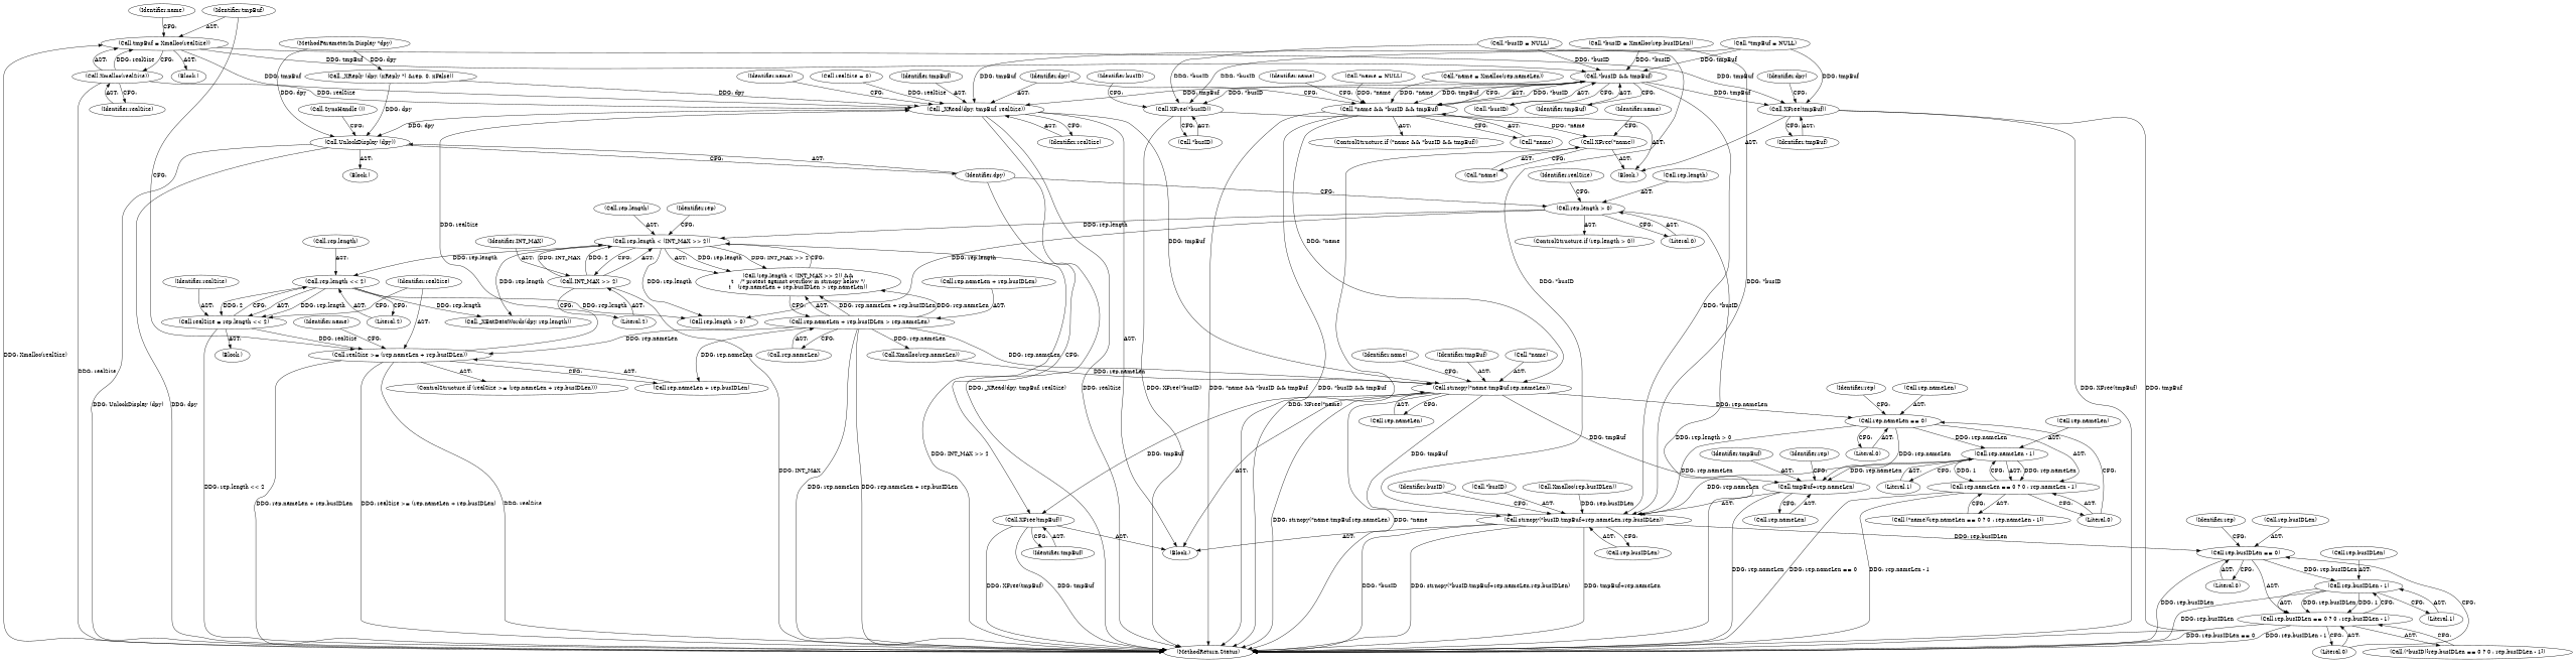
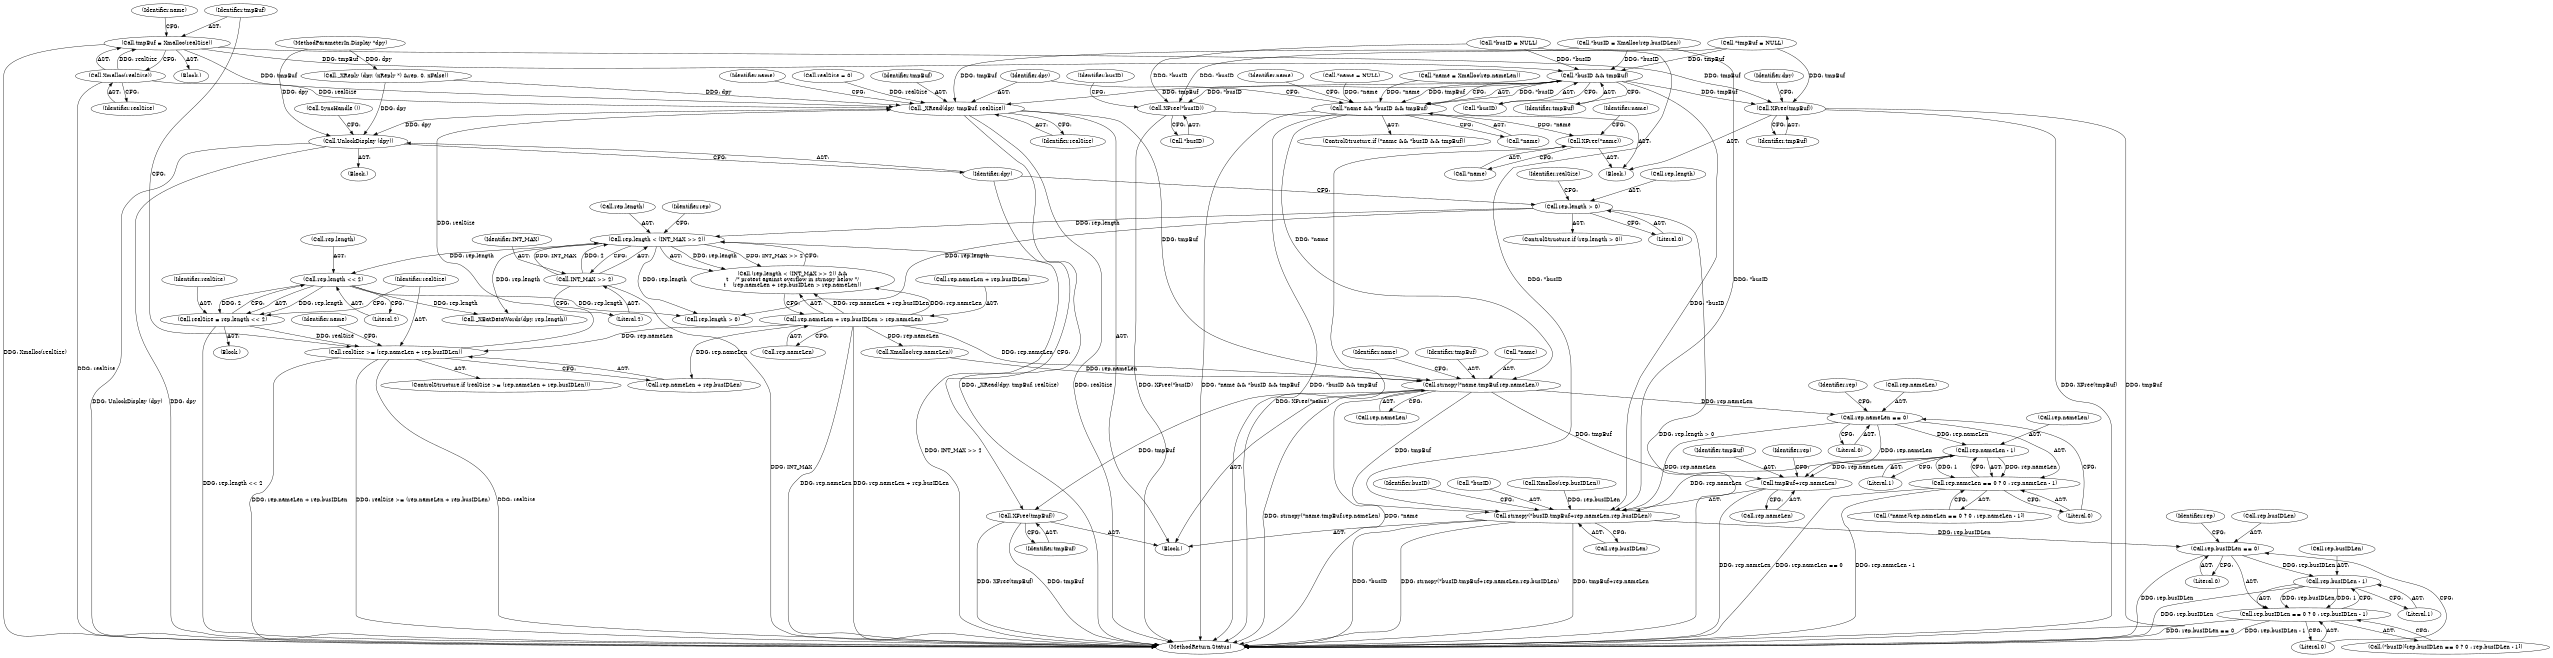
  digraph {
    n1 [label="(Call,tmpBuf = Xmalloc(realSize))"]
    n2 [label="(Call,Xmalloc(realSize))"]
    n3 [label="(Call,*busID && tmpBuf)"]
    n4 [label="(Call,_XRead(dpy, tmpBuf, realSize))"]
    n5 [label="(Call,XFree(tmpBuf))"]
    n6 [label="(MethodReturn,Status)"]
    n7 [label="(Block,)"]
    n8 [label="(Identifier,realSize)"]
    n9 [label="(Call,*name && *busID && tmpBuf)"]
    n10 [label="(Call,strncpy(*busID,tmpBuf+rep.nameLen,rep.busIDLen))"]
    n11 [label="(Call,XFree(*busID))"]
    n12 [label="(Call,*busID)"]
    n13 [label="(Identifier,tmpBuf)"]
    n14 [label="(Call,strncpy(*name,tmpBuf,rep.nameLen))"]
    n15 [label="(Block,)"]
    n16 [label="(Call,UnlockDisplay (dpy))"]
    n17 [label="(Identifier,realSize)"]
    n18 [label="(Block,)"]
    n19 [label="(Identifier,tmpBuf)"]
    n20 [label="(Call,realSize >= (rep.nameLen + rep.busIDLen))"]
    n21 [label="(ControlStructure,if (realSize >= (rep.nameLen + rep.busIDLen)))"]
    n22 [label="(Call,rep.nameLen + rep.busIDLen)"]
    n23 [label="(Call,realSize = rep.length << 2)"]
    n24 [label="(Call,rep.length << 2)"]
    n25 [label="(Block,)"]
    n26 [label="(Call,_XEatDataWords(dpy, rep.length))"]
    n27 [label="(Call,rep.length > 0)"]
    n28 [label="(Literal,2)"]
    n29 [label="(Call,rep.length < (INT_MAX >> 2))"]
    n30 [label="(Call,INT_MAX >> 2)"]
    n31 [label="(Call,(rep.length < (INT_MAX >> 2)) &&\n\t    /* protect against overflow in strncpy below */\n\t    (rep.nameLen + rep.busIDLen > rep.nameLen))"]
    n32 [label="(Literal,2)"]
    n33 [label="(Call,rep.nameLen + rep.busIDLen > rep.nameLen)"]
    n34 [label="(Call,rep.length > 0)"]
    n35 [label="(Literal,0)"]
    n36 [label="(ControlStructure,if (rep.length > 0))"]
    n37 [label="(Call,Xmalloc(rep.nameLen))"]
    n38 [label="(Call,rep.nameLen)"]
    n39 [label="(Call,rep.nameLen == 0)"]
    n40 [label="(Call,tmpBuf+rep.nameLen)"]
    n41 [label="(Call,XFree(tmpBuf))"]
    n42 [label="(Call,rep.nameLen)"]
    n43 [label="(Call,XFree(*name))"]
    n44 [label="(ControlStructure,if (*name && *busID && tmpBuf))"]
    n45 [label="(Call,*name)"]
    n46 [label="(Call,rep.busIDLen == 0)"]
    n47 [label="(Call,rep.busIDLen)"]
    n48 [label="(Call,*busID)"]
    n49 [label="(Call,*name)"]
    n50 [label="(Call,rep.nameLen - 1)"]
    n51 [label="(Call,rep.nameLen == 0 ? 0 : rep.nameLen - 1)"]
    n52 [label="(Literal,0)"]
    n53 [label="(Call,rep.nameLen)"]
    n54 [label="(Identifier,tmpBuf)"]
    n55 [label="(Literal,1)"]
    n56 [label="(Literal,0)"]
    n57 [label="(Call,(*name)[rep.nameLen == 0 ? 0 : rep.nameLen - 1])"]
    n58 [label="(Call,rep.busIDLen - 1)"]
    n59 [label="(Call,rep.busIDLen == 0 ? 0 : rep.busIDLen - 1)"]
    n60 [label="(Literal,0)"]
    n61 [label="(Literal,1)"]
    n62 [label="(Literal,0)"]
    n63 [label="(Call,(*busID)[rep.busIDLen == 0 ? 0 : rep.busIDLen - 1])"]
    n64 [label="(Identifier,dpy)"]
    n65 [label="(Block,)"]
    n66 [label="(Call,_XReply (dpy, (xReply *) &rep, 0, xFalse))"]
    n67 [label="(Identifier,name)"]
    n68 [label="(Identifier,rep)"]
    n69 [label="(Identifier,tmpBuf)"]
    n70 [label="(Call,rep.length)"]
    n71 [label="(Call,*tmpBuf = NULL)"]
    n72 [label="(Identifier,dpy)"]
    n73 [label="(Call,rep.nameLen)"]
    n74 [label="(Call,rep.length)"]
    n75 [label="(Call,rep.nameLen + rep.busIDLen)"]
    n76 [label="(Identifier,name)"]
    n77 [label="(Call,*busID = Xmalloc(rep.busIDLen))"]
    n78 [label="(Identifier,rep)"]
    n79 [label="(Call,SyncHandle ())"]
    n80 [label="(Identifier,dpy)"]
    n81 [label="(Identifier,name)"]
    n82 [label="(Identifier,realSize)"]
    n83 [label="(Identifier,name)"]
    n84 [label="(Identifier,tmpBuf)"]
    n85 [label="(Call,rep.length)"]
    n86 [label="(Identifier,rep)"]
    n87 [label="(Identifier,busID)"]
    n88 [label="(Call,rep.busIDLen)"]
    n89 [label="(Call,realSize = 0)"]
    n90 [label="(Identifier,tmpBuf)"]
    n91 [label="(Identifier,name)"]
    n92 [label="(Identifier,realSize)"]
    n93 [label="(MethodParameterIn,Display *dpy)"]
    n94 [label="(Call,*busID = NULL)"]
    n95 [label="(Identifier,rep)"]
    n96 [label="(Call,*name)"]
    n97 [label="(Identifier,name)"]
    n98 [label="(Identifier,busID)"]
    n99 [label="(Identifier,tmpBuf)"]
    n100 [label="(Call,rep.nameLen)"]
    n101 [label="(Call,*name = NULL)"]
    n102 [label="(Call,*busID)"]
    n103 [label="(Identifier,INT_MAX)"]
    n104 [label="(Call,Xmalloc(rep.busIDLen))"]
    n105 [label="(Call,*name = Xmalloc(rep.nameLen))"]
    n106 [label="(Identifier,realSize)"]
    n107 [label="(Call,rep.busIDLen)"]
    n1 -> n2 [label="CFG: "]
    n1 -> n3 [label="DDG: tmpBuf"]
    n1 -> n4 [label="DDG: tmpBuf"]
    n1 -> n5 [label="DDG: tmpBuf"]
-   n6 -> n1 [label="DDG: Xmalloc(realSize)"]
+   n1 -> n6 [label="DDG: Xmalloc(realSize)"]
    n1 -> n7 [label="AST: "]
    n2 -> n1 [label="AST: "]
    n2 -> n1 [label="DDG: realSize"]
    n2 -> n4 [label="DDG: realSize"]
    n2 -> n6 [label="DDG: realSize"]
    n2 -> n8 [label="CFG: "]
    n3 -> n4 [label="DDG: tmpBuf"]
    n3 -> n5 [label="DDG: tmpBuf"]
    n3 -> n9 [label="AST: "]
    n3 -> n9 [label="DDG: *busID"]
    n3 -> n9 [label="DDG: tmpBuf"]
    n3 -> n10 [label="DDG: *busID"]
    n3 -> n11 [label="DDG: *busID"]
    n3 -> n12 [label="CFG: "]
    n3 -> n13 [label="CFG: "]
    n4 -> n6 [label="DDG: _XRead(dpy, tmpBuf, realSize)"]
    n4 -> n6 [label="DDG: realSize"]
    n4 -> n14 [label="DDG: tmpBuf"]
    n4 -> n15 [label="AST: "]
    n4 -> n16 [label="DDG: dpy"]
    n4 -> n17 [label="CFG: "]
    n5 -> n6 [label="DDG: XFree(tmpBuf)"]
    n5 -> n6 [label="DDG: tmpBuf"]
    n5 -> n18 [label="AST: "]
    n5 -> n19 [label="CFG: "]
    n8 -> n2 [label="AST: "]
    n9 -> n3 [label="CFG: "]
    n9 -> n6 [label="DDG: *name && *busID && tmpBuf"]
    n9 -> n6 [label="DDG: *busID && tmpBuf"]
    n9 -> n14 [label="DDG: *name"]
    n9 -> n43 [label="DDG: *name"]
    n9 -> n44 [label="AST: "]
    n9 -> n45 [label="CFG: "]
    n10 -> n6 [label="DDG: *busID"]
    n10 -> n6 [label="DDG: strncpy(*busID,tmpBuf+rep.nameLen,rep.busIDLen)"]
    n10 -> n6 [label="DDG: tmpBuf+rep.nameLen"]
    n10 -> n15 [label="AST: "]
    n10 -> n46 [label="DDG: rep.busIDLen"]
    n10 -> n47 [label="CFG: "]
    n11 -> n6 [label="DDG: XFree(*busID)"]
    n11 -> n18 [label="AST: "]
    n11 -> n48 [label="CFG: "]
    n12 -> n3 [label="AST: "]
    n13 -> n3 [label="AST: "]
    n14 -> n6 [label="DDG: *name"]
    n14 -> n6 [label="DDG: strncpy(*name,tmpBuf,rep.nameLen)"]
    n14 -> n10 [label="DDG: tmpBuf"]
    n14 -> n15 [label="AST: "]
    n14 -> n39 [label="DDG: rep.nameLen"]
    n14 -> n40 [label="DDG: tmpBuf"]
    n14 -> n41 [label="DDG: tmpBuf"]
    n14 -> n42 [label="CFG: "]
    n16 -> n6 [label="DDG: UnlockDisplay (dpy)"]
    n16 -> n6 [label="DDG: dpy"]
    n16 -> n64 [label="CFG: "]
    n16 -> n65 [label="AST: "]
    n17 -> n4 [label="AST: "]
    n19 -> n5 [label="AST: "]
    n20 -> n4 [label="DDG: realSize"]
    n20 -> n6 [label="DDG: realSize"]
    n20 -> n6 [label="DDG: rep.nameLen + rep.busIDLen"]
    n20 -> n6 [label="DDG: realSize >= (rep.nameLen + rep.busIDLen)"]
    n20 -> n21 [label="AST: "]
    n20 -> n22 [label="CFG: "]
    n22 -> n20 [label="AST: "]
    n23 -> n6 [label="DDG: rep.length << 2"]
    n23 -> n20 [label="DDG: realSize"]
    n23 -> n24 [label="CFG: "]
    n23 -> n25 [label="AST: "]
    n24 -> n23 [label="AST: "]
    n24 -> n23 [label="DDG: rep.length"]
    n24 -> n23 [label="DDG: 2"]
    n24 -> n26 [label="DDG: rep.length"]
    n24 -> n27 [label="DDG: rep.length"]
    n24 -> n28 [label="CFG: "]
    n28 -> n24 [label="AST: "]
    n29 -> n6 [label="DDG: INT_MAX >> 2"]
    n29 -> n24 [label="DDG: rep.length"]
    n29 -> n26 [label="DDG: rep.length"]
    n29 -> n27 [label="DDG: rep.length"]
    n29 -> n30 [label="CFG: "]
    n29 -> n31 [label="AST: "]
    n29 -> n31 [label="DDG: rep.length"]
    n29 -> n31 [label="DDG: INT_MAX >> 2"]
    n30 -> n6 [label="DDG: INT_MAX"]
    n30 -> n29 [label="AST: "]
    n30 -> n29 [label="DDG: INT_MAX"]
    n30 -> n29 [label="DDG: 2"]
    n30 -> n32 [label="CFG: "]
    n31 -> n29 [label="CFG: "]
    n31 -> n33 [label="CFG: "]
    n32 -> n30 [label="AST: "]
    n33 -> n6 [label="DDG: rep.nameLen + rep.busIDLen"]
    n33 -> n6 [label="DDG: rep.nameLen"]
    n33 -> n14 [label="DDG: rep.nameLen"]
    n33 -> n20 [label="DDG: rep.nameLen"]
    n33 -> n22 [label="DDG: rep.nameLen"]
    n33 -> n31 [label="AST: "]
    n33 -> n31 [label="DDG: rep.nameLen + rep.busIDLen"]
    n33 -> n31 [label="DDG: rep.nameLen"]
    n33 -> n37 [label="DDG: rep.nameLen"]
    n33 -> n38 [label="CFG: "]
    n34 -> n6 [label="DDG: rep.length > 0"]
    n34 -> n27 [label="DDG: rep.length"]
    n34 -> n29 [label="DDG: rep.length"]
    n34 -> n35 [label="CFG: "]
    n34 -> n36 [label="AST: "]
    n35 -> n34 [label="AST: "]
    n37 -> n14 [label="DDG: rep.nameLen"]
    n38 -> n33 [label="AST: "]
    n39 -> n10 [label="DDG: rep.nameLen"]
    n39 -> n40 [label="DDG: rep.nameLen"]
    n39 -> n50 [label="DDG: rep.nameLen"]
    n39 -> n51 [label="AST: "]
    n39 -> n52 [label="CFG: "]
    n40 -> n6 [label="DDG: rep.nameLen"]
    n40 -> n10 [label="AST: "]
    n40 -> n53 [label="CFG: "]
    n41 -> n6 [label="DDG: XFree(tmpBuf)"]
    n41 -> n6 [label="DDG: tmpBuf"]
    n41 -> n15 [label="AST: "]
    n41 -> n54 [label="CFG: "]
    n42 -> n14 [label="AST: "]
    n43 -> n6 [label="DDG: XFree(*name)"]
    n43 -> n18 [label="AST: "]
    n43 -> n49 [label="CFG: "]
    n45 -> n9 [label="AST: "]
    n46 -> n6 [label="DDG: rep.busIDLen"]
    n46 -> n58 [label="DDG: rep.busIDLen"]
    n46 -> n59 [label="AST: "]
    n46 -> n60 [label="CFG: "]
    n47 -> n10 [label="AST: "]
    n48 -> n11 [label="AST: "]
    n49 -> n43 [label="AST: "]
    n50 -> n10 [label="DDG: rep.nameLen"]
    n50 -> n40 [label="DDG: rep.nameLen"]
    n50 -> n51 [label="AST: "]
    n50 -> n51 [label="DDG: rep.nameLen"]
    n50 -> n51 [label="DDG: 1"]
    n50 -> n55 [label="CFG: "]
    n51 -> n6 [label="DDG: rep.nameLen == 0"]
    n51 -> n6 [label="DDG: rep.nameLen - 1"]
    n51 -> n50 [label="CFG: "]
    n51 -> n56 [label="CFG: "]
    n51 -> n57 [label="AST: "]
    n52 -> n39 [label="AST: "]
    n53 -> n40 [label="AST: "]
    n54 -> n41 [label="AST: "]
    n55 -> n50 [label="AST: "]
    n56 -> n39 [label="CFG: "]
    n56 -> n51 [label="AST: "]
    n57 -> n51 [label="CFG: "]
    n58 -> n6 [label="DDG: rep.busIDLen"]
    n58 -> n59 [label="AST: "]
    n58 -> n59 [label="DDG: rep.busIDLen"]
    n58 -> n59 [label="DDG: 1"]
    n58 -> n61 [label="CFG: "]
    n59 -> n6 [label="DDG: rep.busIDLen == 0"]
    n59 -> n6 [label="DDG: rep.busIDLen - 1"]
    n59 -> n58 [label="CFG: "]
    n59 -> n62 [label="CFG: "]
    n59 -> n63 [label="AST: "]
    n60 -> n46 [label="AST: "]
    n61 -> n58 [label="AST: "]
    n62 -> n46 [label="CFG: "]
    n62 -> n59 [label="AST: "]
    n63 -> n59 [label="CFG: "]
    n64 -> n16 [label="AST: "]
    n64 -> n34 [label="CFG: "]
    n64 -> n41 [label="CFG: "]
    n66 -> n4 [label="DDG: dpy"]
    n66 -> n16 [label="DDG: dpy"]
    n67 -> n9 [label="CFG: "]
    n68 -> n39 [label="CFG: "]
    n69 -> n40 [label="AST: "]
    n70 -> n29 [label="AST: "]
    n71 -> n3 [label="DDG: tmpBuf"]
    n71 -> n4 [label="DDG: tmpBuf"]
    n71 -> n5 [label="DDG: tmpBuf"]
    n72 -> n5 [label="CFG: "]
    n73 -> n39 [label="AST: "]
    n74 -> n34 [label="AST: "]
    n75 -> n33 [label="AST: "]
    n76 -> n4 [label="CFG: "]
    n77 -> n3 [label="DDG: *busID"]
    n77 -> n10 [label="DDG: *busID"]
    n77 -> n11 [label="DDG: *busID"]
    n78 -> n29 [label="CFG: "]
    n79 -> n16 [label="CFG: "]
    n80 -> n4 [label="AST: "]
    n80 -> n9 [label="CFG: "]
    n81 -> n14 [label="CFG: "]
    n82 -> n34 [label="CFG: "]
    n83 -> n1 [label="CFG: "]
    n84 -> n14 [label="AST: "]
    n85 -> n24 [label="AST: "]
    n86 -> n46 [label="CFG: "]
    n87 -> n11 [label="CFG: "]
    n88 -> n58 [label="AST: "]
    n89 -> n4 [label="DDG: realSize"]
    n90 -> n4 [label="AST: "]
    n91 -> n20 [label="CFG: "]
    n92 -> n20 [label="AST: "]
    n92 -> n23 [label="CFG: "]
    n93 -> n16 [label="DDG: dpy"]
    n93 -> n66 [label="DDG: dpy"]
    n94 -> n3 [label="DDG: *busID"]
    n94 -> n10 [label="DDG: *busID"]
    n94 -> n11 [label="DDG: *busID"]
    n95 -> n40 [label="CFG: "]
    n96 -> n14 [label="AST: "]
    n97 -> n43 [label="CFG: "]
    n98 -> n10 [label="CFG: "]
    n99 -> n1 [label="AST: "]
    n99 -> n20 [label="CFG: "]
    n100 -> n50 [label="AST: "]
    n101 -> n9 [label="DDG: *name"]
    n102 -> n10 [label="AST: "]
    n103 -> n30 [label="AST: "]
    n104 -> n10 [label="DDG: rep.busIDLen"]
    n105 -> n9 [label="DDG: *name"]
    n106 -> n23 [label="AST: "]
    n107 -> n46 [label="AST: "]
  }
